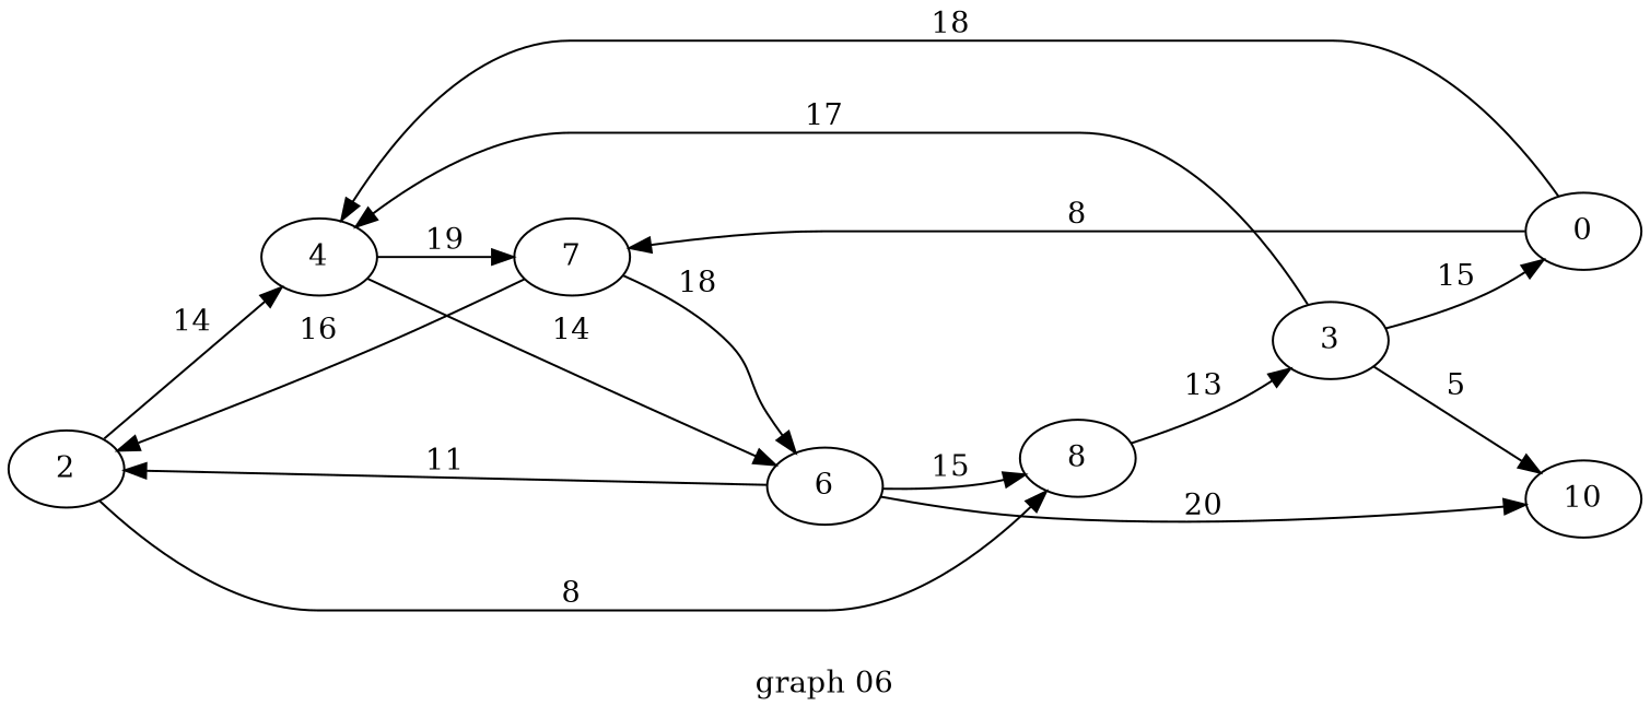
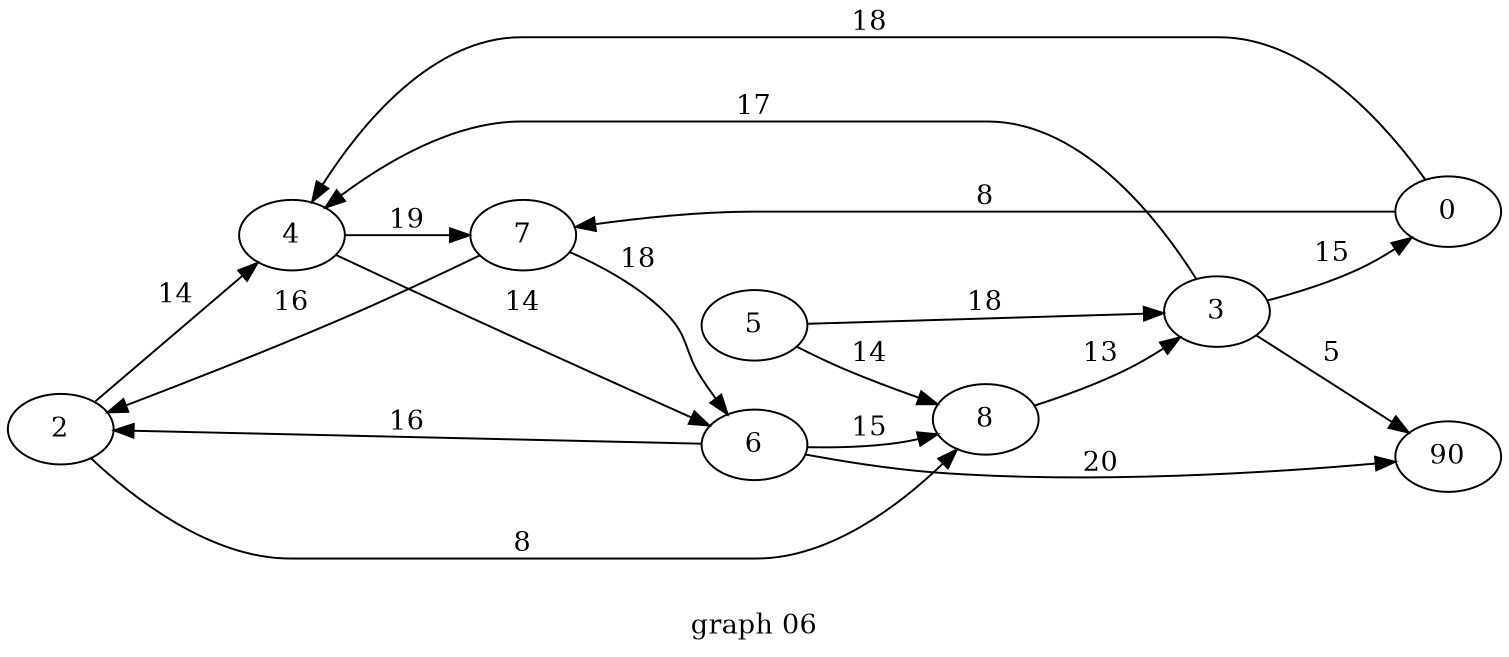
  digraph {
    label="graph 06"
    rankdir=LR
    2
    4
    8
    7
    6
    3
-   10
+   10 [label=90]
    n8 [label=0]
+   5
    2 -> 4 [label=" 14 "]
    2 -> 8 [label=" 8 "]
    4 -> 7 [label=" 19 "]
    4 -> 6 [label=" 14 "]
    8 -> 3 [label=" 13 "]
    7 -> 2 [label=" 16 "]
    7 -> 6 [label=" 18 "]
-   6 -> 2 [label=" 11 "]
+   6 -> 2 [label=" 16 "]
    6 -> 8 [label=" 15 "]
    6 -> 10 [label=" 20 "]
    3 -> 4 [label=" 17 "]
    3 -> 10 [label=" 5 "]
    3 -> n8 [label=" 15 "]
    n8 -> 4 [label=" 18 "]
    n8 -> 7 [label=" 8 "]
+   5 -> 8 [label=" 14 "]
+   5 -> 3 [label=" 18 "]
  }
